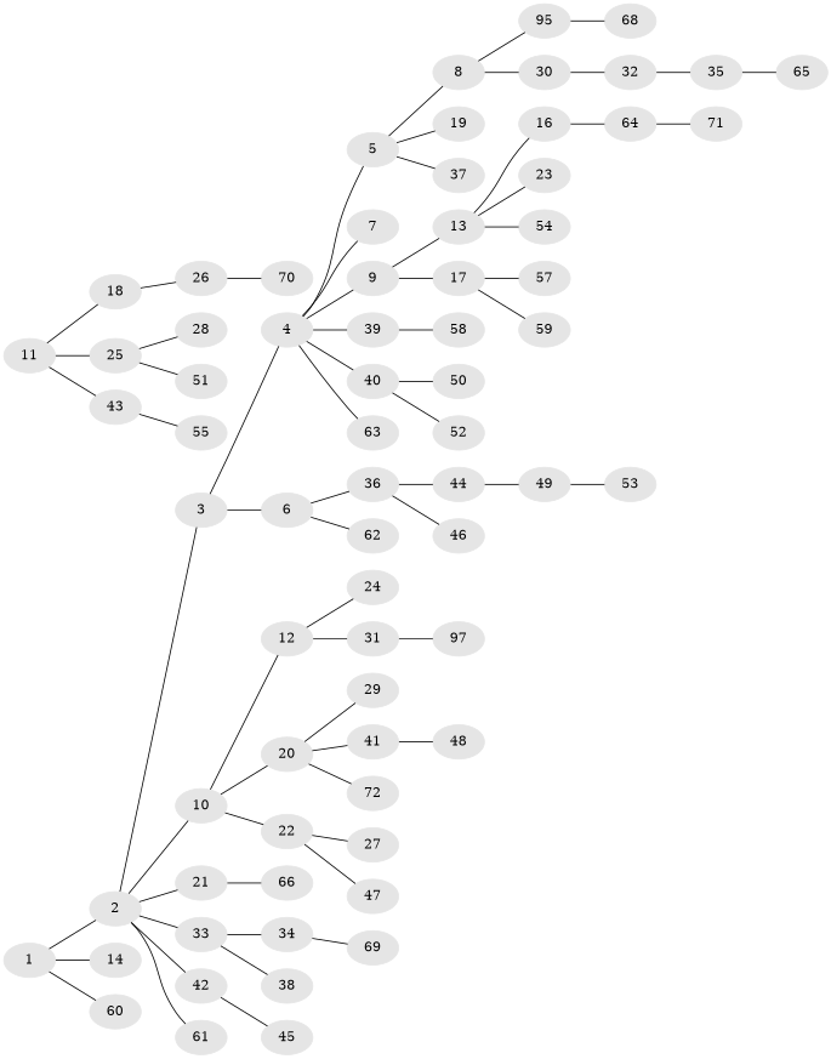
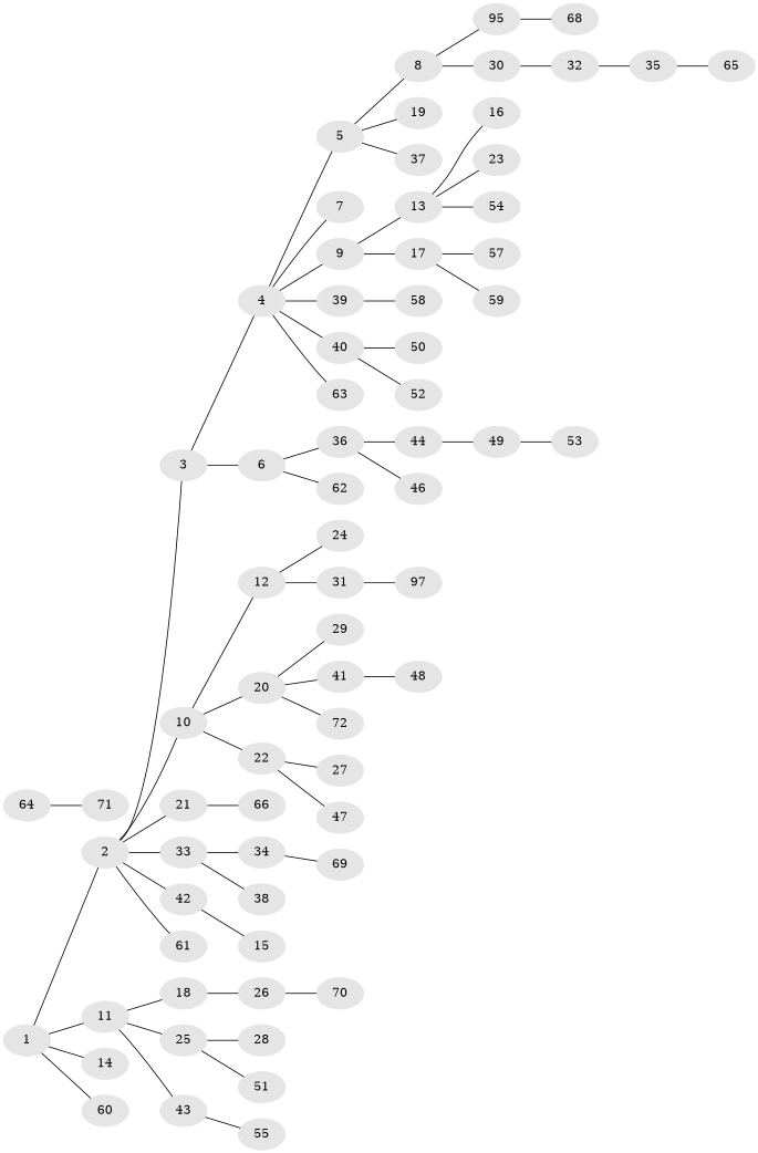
  graph {
    rankdir=LR
    node [color=gray90 style=filled]
    1
    2
    11
    14
    60
    3
    10
    21
    33
    42
    61
    18
    25
    43
    4
    6
    12
    20
    22
    66
    34
    38
-   45
+   45 [label=15]
    5
    7
    9
    39
    40
    63
    36
    62
    8
    19
    37
    13
    17
    58
    50
    52
    n40 [label=95]
    30
    44
    46
    68
    32
    16
    23
    54
    57
    59
    24
    31
    29
    41
    72
    27
    47
    26
    28
    51
    55
    n62 [label=97]
    64
    71
    70
    48
    35
    65
    69
    49
    53
    1 -- 2
+   1 -- 11
    1 -- 14
    1 -- 60
    2 -- 3
    2 -- 10
    2 -- 21
    2 -- 33
    2 -- 42
    2 -- 61
    11 -- 18
    11 -- 25
    11 -- 43
    3 -- 4
    3 -- 6
    10 -- 12
    10 -- 20
    10 -- 22
    21 -- 66
    33 -- 34
    33 -- 38
    42 -- 45
    18 -- 26
    25 -- 28
    25 -- 51
    43 -- 55
    4 -- 5
    4 -- 7
    4 -- 9
    4 -- 39
    4 -- 40
    4 -- 63
    6 -- 36
    6 -- 62
    12 -- 24
    12 -- 31
    20 -- 29
    20 -- 41
    20 -- 72
    22 -- 27
    22 -- 47
    34 -- 69
    5 -- 8
    5 -- 19
    5 -- 37
    9 -- 13
    9 -- 17
    39 -- 58
    40 -- 50
    40 -- 52
    36 -- 44
    36 -- 46
    8 -- n40
    8 -- 30
    13 -- 16
    13 -- 23
    13 -- 54
    17 -- 57
    17 -- 59
    n40 -- 68
    30 -- 32
    44 -- 49
    32 -- 35
-   16 -- 64
    31 -- n62
    41 -- 48
    26 -- 70
    64 -- 71
    35 -- 65
    49 -- 53
  }
